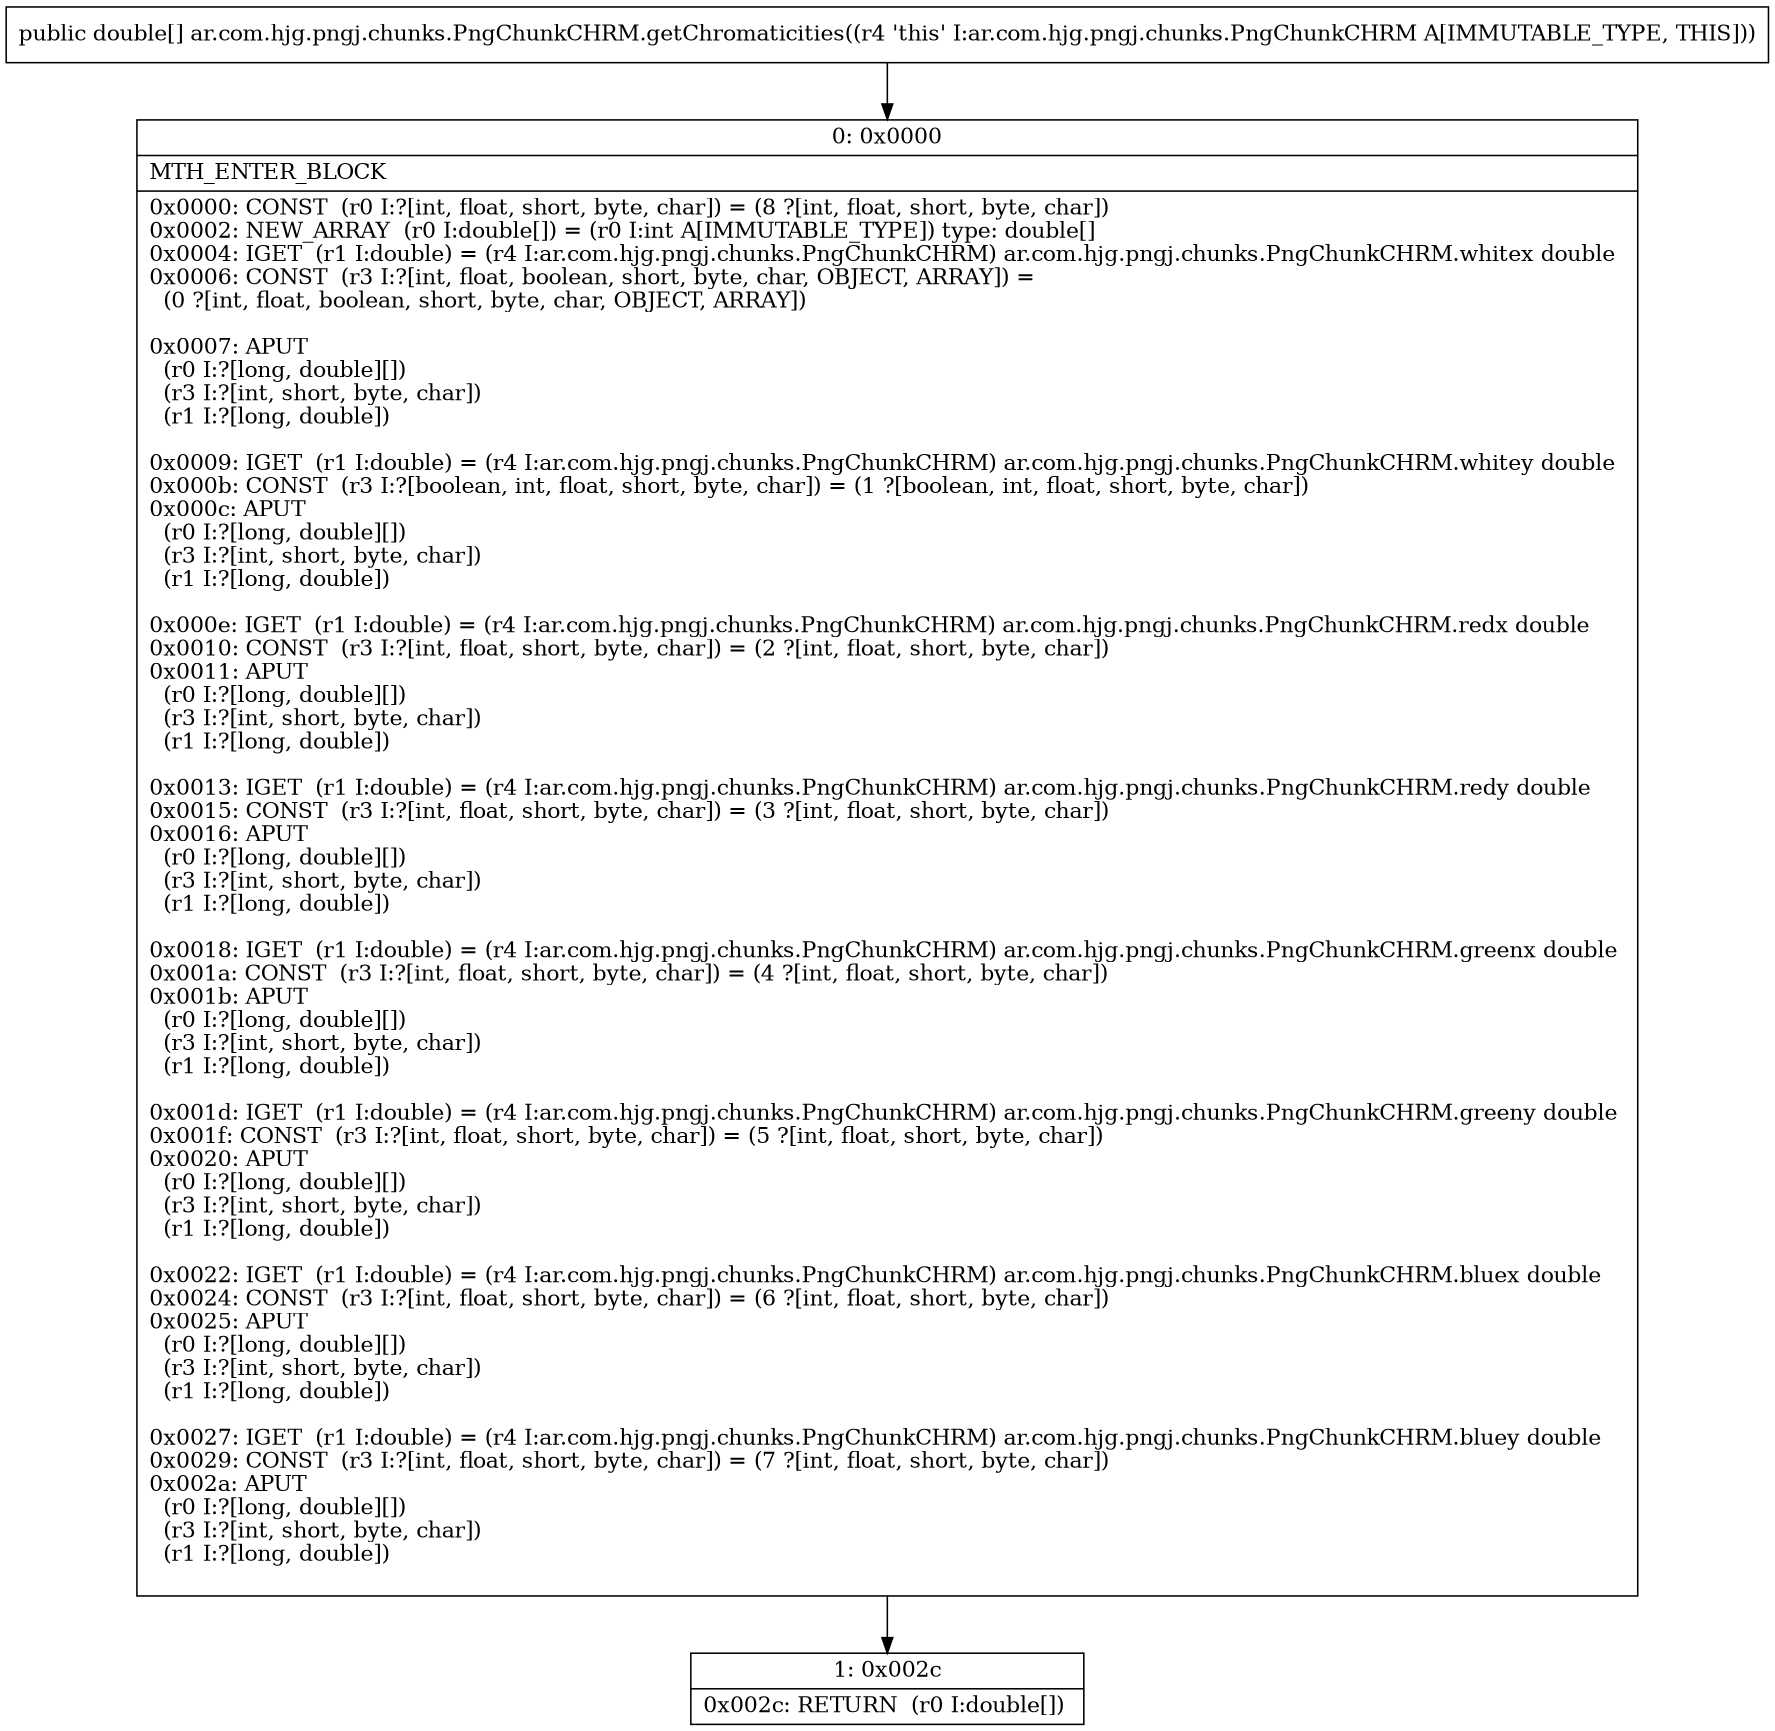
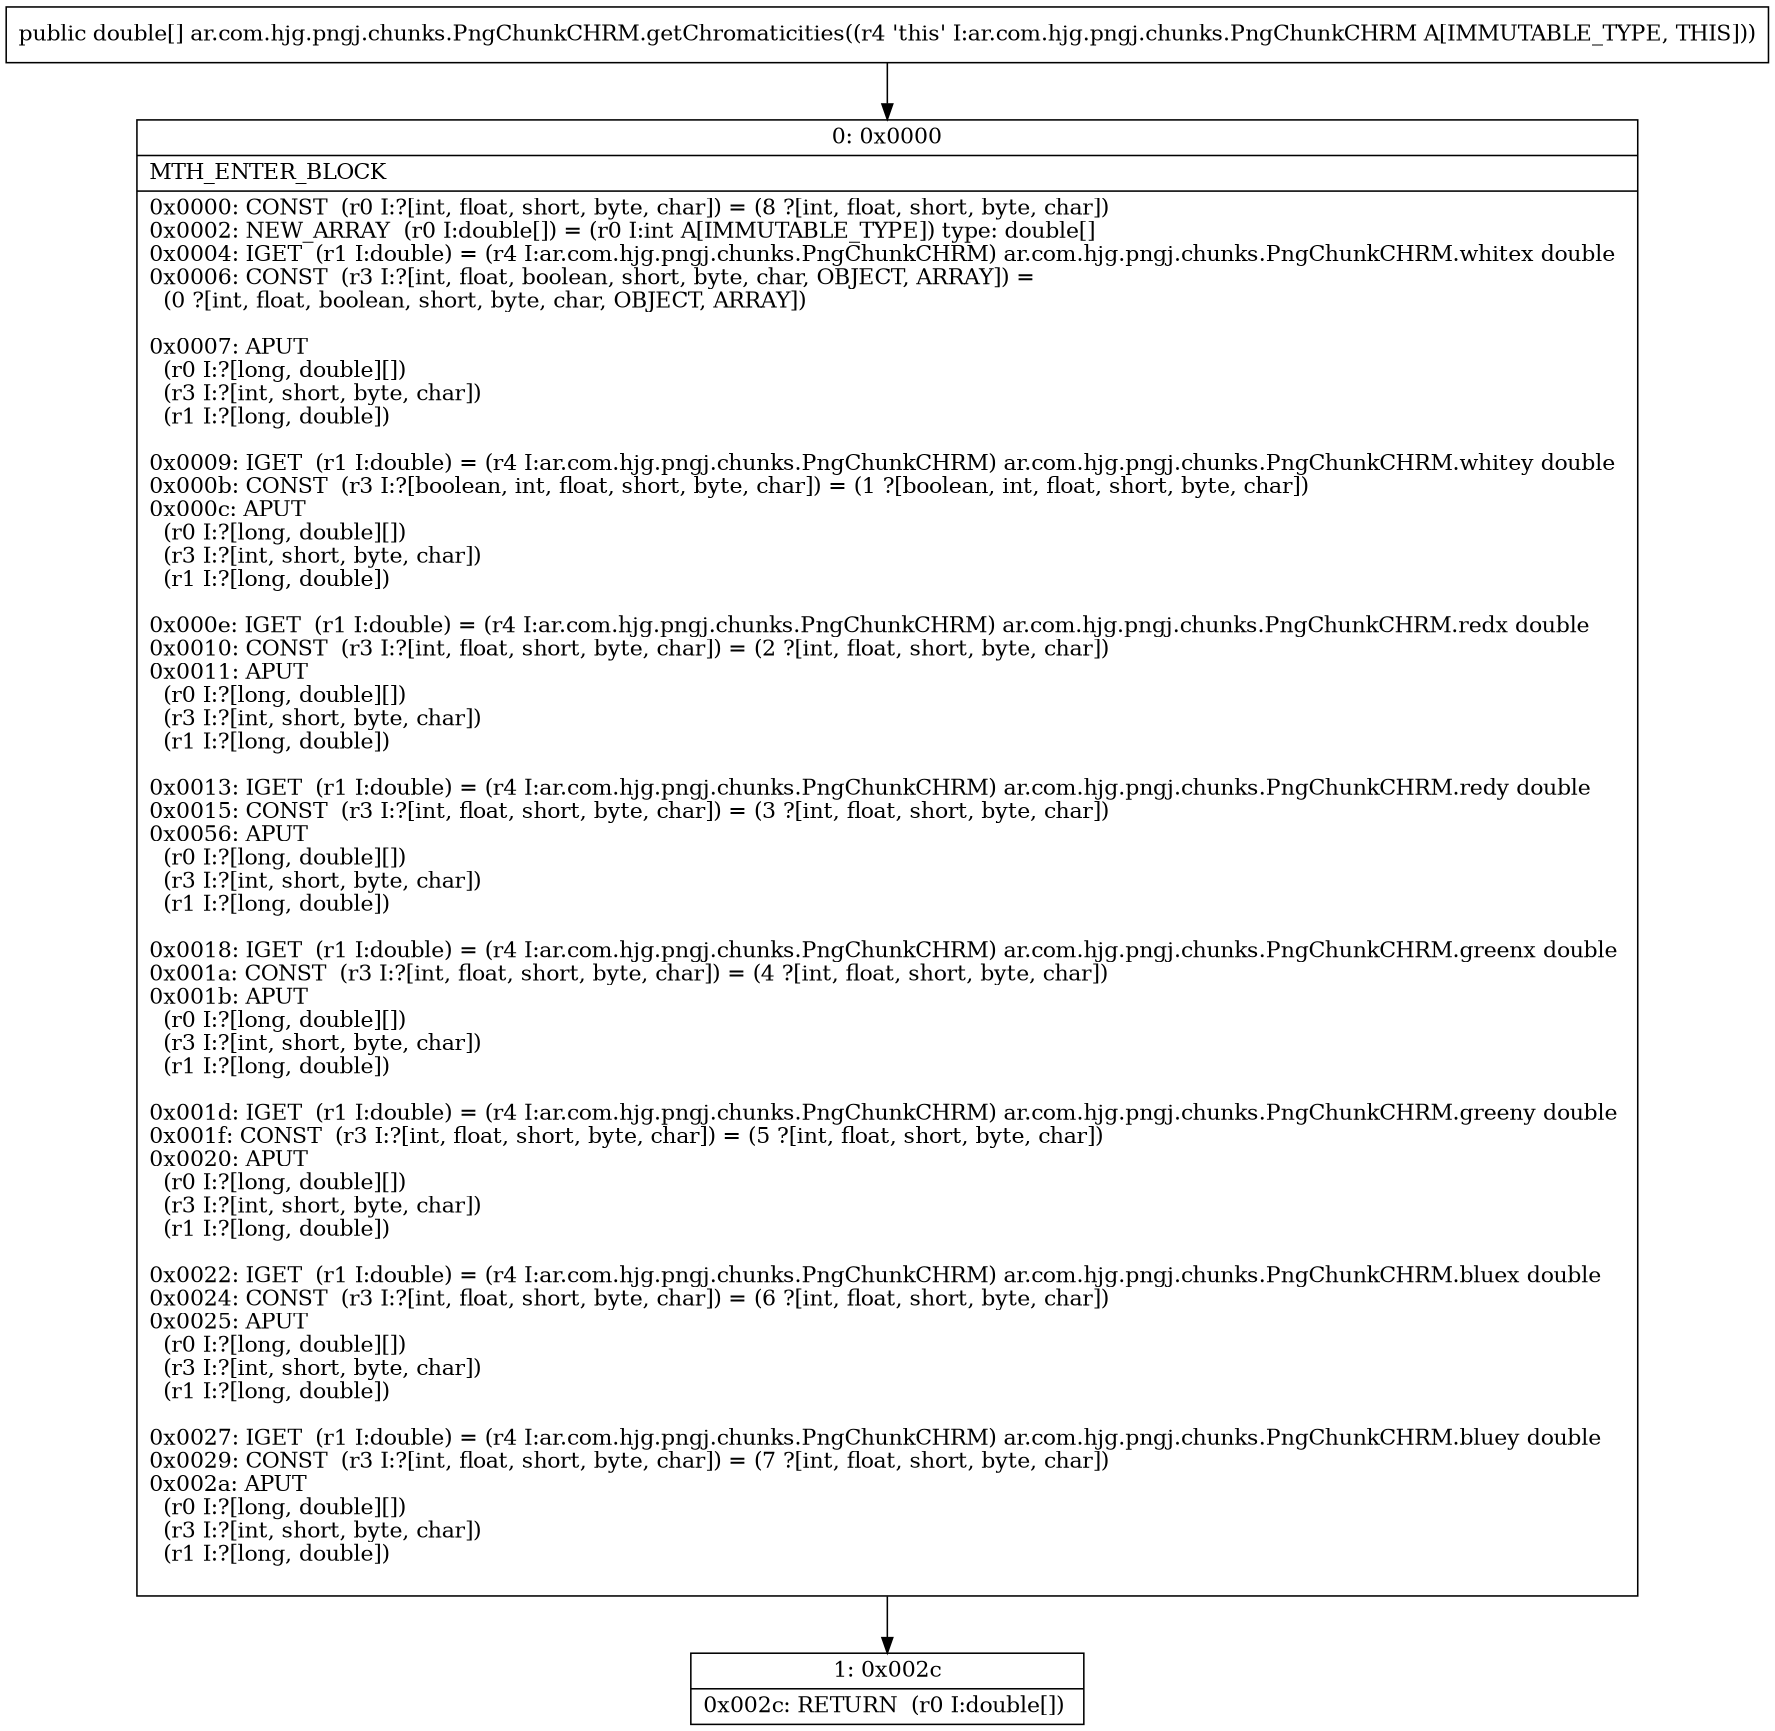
  digraph {
    node [shape=record]
-   n1 [label="{0\:\ 0x0000|MTH_ENTER_BLOCK\l|0x0000: CONST  (r0 I:?[int, float, short, byte, char]) = (8 ?[int, float, short, byte, char]) \l0x0002: NEW_ARRAY  (r0 I:double[]) = (r0 I:int A[IMMUTABLE_TYPE]) type: double[] \l0x0004: IGET  (r1 I:double) = (r4 I:ar.com.hjg.pngj.chunks.PngChunkCHRM) ar.com.hjg.pngj.chunks.PngChunkCHRM.whitex double \l0x0006: CONST  (r3 I:?[int, float, boolean, short, byte, char, OBJECT, ARRAY]) = \l  (0 ?[int, float, boolean, short, byte, char, OBJECT, ARRAY])\l \l0x0007: APUT  \l  (r0 I:?[long, double][])\l  (r3 I:?[int, short, byte, char])\l  (r1 I:?[long, double])\l \l0x0009: IGET  (r1 I:double) = (r4 I:ar.com.hjg.pngj.chunks.PngChunkCHRM) ar.com.hjg.pngj.chunks.PngChunkCHRM.whitey double \l0x000b: CONST  (r3 I:?[boolean, int, float, short, byte, char]) = (1 ?[boolean, int, float, short, byte, char]) \l0x000c: APUT  \l  (r0 I:?[long, double][])\l  (r3 I:?[int, short, byte, char])\l  (r1 I:?[long, double])\l \l0x000e: IGET  (r1 I:double) = (r4 I:ar.com.hjg.pngj.chunks.PngChunkCHRM) ar.com.hjg.pngj.chunks.PngChunkCHRM.redx double \l0x0010: CONST  (r3 I:?[int, float, short, byte, char]) = (2 ?[int, float, short, byte, char]) \l0x0011: APUT  \l  (r0 I:?[long, double][])\l  (r3 I:?[int, short, byte, char])\l  (r1 I:?[long, double])\l \l0x0013: IGET  (r1 I:double) = (r4 I:ar.com.hjg.pngj.chunks.PngChunkCHRM) ar.com.hjg.pngj.chunks.PngChunkCHRM.redy double \l0x0015: CONST  (r3 I:?[int, float, short, byte, char]) = (3 ?[int, float, short, byte, char]) \l0x0016: APUT  \l  (r0 I:?[long, double][])\l  (r3 I:?[int, short, byte, char])\l  (r1 I:?[long, double])\l \l0x0018: IGET  (r1 I:double) = (r4 I:ar.com.hjg.pngj.chunks.PngChunkCHRM) ar.com.hjg.pngj.chunks.PngChunkCHRM.greenx double \l0x001a: CONST  (r3 I:?[int, float, short, byte, char]) = (4 ?[int, float, short, byte, char]) \l0x001b: APUT  \l  (r0 I:?[long, double][])\l  (r3 I:?[int, short, byte, char])\l  (r1 I:?[long, double])\l \l0x001d: IGET  (r1 I:double) = (r4 I:ar.com.hjg.pngj.chunks.PngChunkCHRM) ar.com.hjg.pngj.chunks.PngChunkCHRM.greeny double \l0x001f: CONST  (r3 I:?[int, float, short, byte, char]) = (5 ?[int, float, short, byte, char]) \l0x0020: APUT  \l  (r0 I:?[long, double][])\l  (r3 I:?[int, short, byte, char])\l  (r1 I:?[long, double])\l \l0x0022: IGET  (r1 I:double) = (r4 I:ar.com.hjg.pngj.chunks.PngChunkCHRM) ar.com.hjg.pngj.chunks.PngChunkCHRM.bluex double \l0x0024: CONST  (r3 I:?[int, float, short, byte, char]) = (6 ?[int, float, short, byte, char]) \l0x0025: APUT  \l  (r0 I:?[long, double][])\l  (r3 I:?[int, short, byte, char])\l  (r1 I:?[long, double])\l \l0x0027: IGET  (r1 I:double) = (r4 I:ar.com.hjg.pngj.chunks.PngChunkCHRM) ar.com.hjg.pngj.chunks.PngChunkCHRM.bluey double \l0x0029: CONST  (r3 I:?[int, float, short, byte, char]) = (7 ?[int, float, short, byte, char]) \l0x002a: APUT  \l  (r0 I:?[long, double][])\l  (r3 I:?[int, short, byte, char])\l  (r1 I:?[long, double])\l \l}"]
+   n1 [label="{0\:\ 0x0000|MTH_ENTER_BLOCK\l|0x0000: CONST  (r0 I:?[int, float, short, byte, char]) = (8 ?[int, float, short, byte, char]) \l0x0002: NEW_ARRAY  (r0 I:double[]) = (r0 I:int A[IMMUTABLE_TYPE]) type: double[] \l0x0004: IGET  (r1 I:double) = (r4 I:ar.com.hjg.pngj.chunks.PngChunkCHRM) ar.com.hjg.pngj.chunks.PngChunkCHRM.whitex double \l0x0006: CONST  (r3 I:?[int, float, boolean, short, byte, char, OBJECT, ARRAY]) = \l  (0 ?[int, float, boolean, short, byte, char, OBJECT, ARRAY])\l \l0x0007: APUT  \l  (r0 I:?[long, double][])\l  (r3 I:?[int, short, byte, char])\l  (r1 I:?[long, double])\l \l0x0009: IGET  (r1 I:double) = (r4 I:ar.com.hjg.pngj.chunks.PngChunkCHRM) ar.com.hjg.pngj.chunks.PngChunkCHRM.whitey double \l0x000b: CONST  (r3 I:?[boolean, int, float, short, byte, char]) = (1 ?[boolean, int, float, short, byte, char]) \l0x000c: APUT  \l  (r0 I:?[long, double][])\l  (r3 I:?[int, short, byte, char])\l  (r1 I:?[long, double])\l \l0x000e: IGET  (r1 I:double) = (r4 I:ar.com.hjg.pngj.chunks.PngChunkCHRM) ar.com.hjg.pngj.chunks.PngChunkCHRM.redx double \l0x0010: CONST  (r3 I:?[int, float, short, byte, char]) = (2 ?[int, float, short, byte, char]) \l0x0011: APUT  \l  (r0 I:?[long, double][])\l  (r3 I:?[int, short, byte, char])\l  (r1 I:?[long, double])\l \l0x0013: IGET  (r1 I:double) = (r4 I:ar.com.hjg.pngj.chunks.PngChunkCHRM) ar.com.hjg.pngj.chunks.PngChunkCHRM.redy double \l0x0015: CONST  (r3 I:?[int, float, short, byte, char]) = (3 ?[int, float, short, byte, char]) \l0x0056: APUT  \l  (r0 I:?[long, double][])\l  (r3 I:?[int, short, byte, char])\l  (r1 I:?[long, double])\l \l0x0018: IGET  (r1 I:double) = (r4 I:ar.com.hjg.pngj.chunks.PngChunkCHRM) ar.com.hjg.pngj.chunks.PngChunkCHRM.greenx double \l0x001a: CONST  (r3 I:?[int, float, short, byte, char]) = (4 ?[int, float, short, byte, char]) \l0x001b: APUT  \l  (r0 I:?[long, double][])\l  (r3 I:?[int, short, byte, char])\l  (r1 I:?[long, double])\l \l0x001d: IGET  (r1 I:double) = (r4 I:ar.com.hjg.pngj.chunks.PngChunkCHRM) ar.com.hjg.pngj.chunks.PngChunkCHRM.greeny double \l0x001f: CONST  (r3 I:?[int, float, short, byte, char]) = (5 ?[int, float, short, byte, char]) \l0x0020: APUT  \l  (r0 I:?[long, double][])\l  (r3 I:?[int, short, byte, char])\l  (r1 I:?[long, double])\l \l0x0022: IGET  (r1 I:double) = (r4 I:ar.com.hjg.pngj.chunks.PngChunkCHRM) ar.com.hjg.pngj.chunks.PngChunkCHRM.bluex double \l0x0024: CONST  (r3 I:?[int, float, short, byte, char]) = (6 ?[int, float, short, byte, char]) \l0x0025: APUT  \l  (r0 I:?[long, double][])\l  (r3 I:?[int, short, byte, char])\l  (r1 I:?[long, double])\l \l0x0027: IGET  (r1 I:double) = (r4 I:ar.com.hjg.pngj.chunks.PngChunkCHRM) ar.com.hjg.pngj.chunks.PngChunkCHRM.bluey double \l0x0029: CONST  (r3 I:?[int, float, short, byte, char]) = (7 ?[int, float, short, byte, char]) \l0x002a: APUT  \l  (r0 I:?[long, double][])\l  (r3 I:?[int, short, byte, char])\l  (r1 I:?[long, double])\l \l}"]
    n2 [label="{1\:\ 0x002c|0x002c: RETURN  (r0 I:double[]) \l}"]
    n3 [label="{public double[] ar.com.hjg.pngj.chunks.PngChunkCHRM.getChromaticities((r4 'this' I:ar.com.hjg.pngj.chunks.PngChunkCHRM A[IMMUTABLE_TYPE, THIS])) }"]
    n1 -> n2
    n3 -> n1
  }
